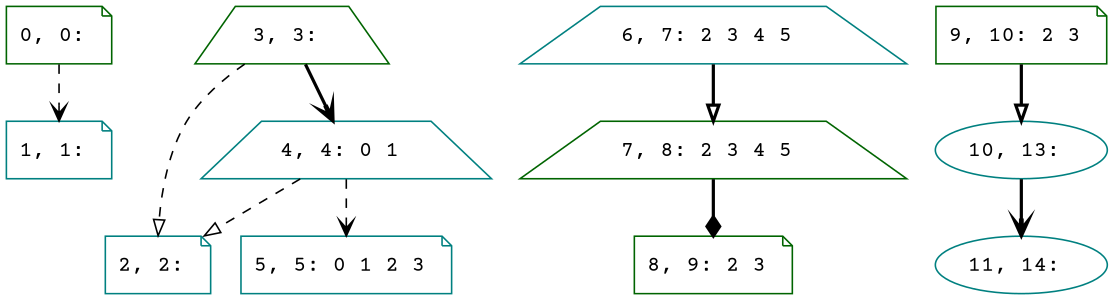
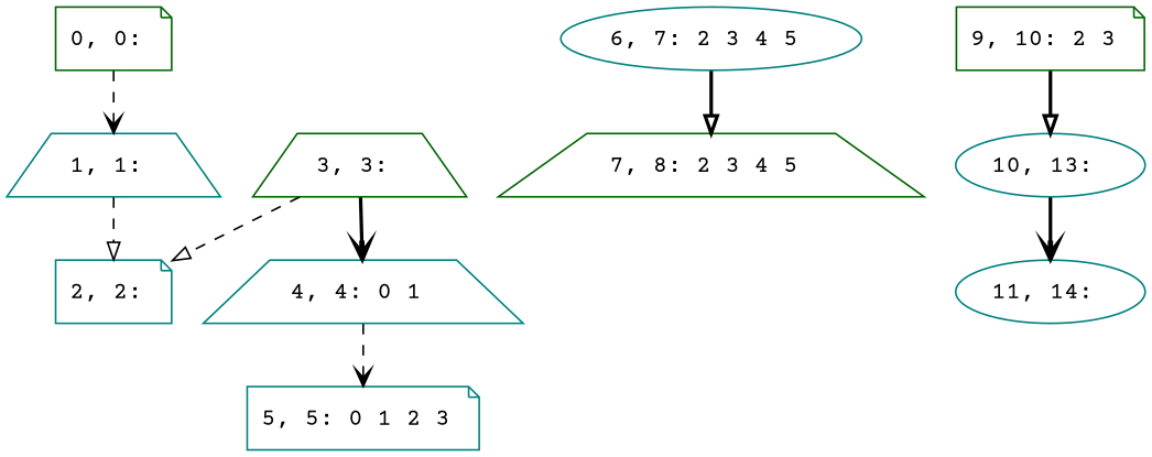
  digraph {
    fontname="Courier Prime"
    node [color=teal fontname="Courier Prime" shape=note]
    edge [arrowhead=vee fontname="Courier Prime" style=bold]
    n1 [color=darkgreen label="0, 0: "]
-   n2 [label="1, 1: "]
+   n2 [label="1, 1: " shape=trapezium]
    n3 [label="2, 2: "]
    n4 [color=darkgreen label="3, 3: " shape=trapezium]
    n5 [label="4, 4: 0 1 " shape=trapezium]
    n6 [label="5, 5: 0 1 2 3 "]
-   n7 [label="6, 7: 2 3 4 5 " shape=trapezium]
+   n7 [label="6, 7: 2 3 4 5 " shape=ellipse]
    n8 [color=darkgreen label="7, 8: 2 3 4 5 " shape=trapezium]
-   n9 [color=darkgreen label="8, 9: 2 3 "]
    n10 [color=darkgreen label="9, 10: 2 3 "]
    n11 [label="10, 13: " shape=ellipse]
    n12 [label="11, 14: " shape=ellipse]
    n1 -> n2 [style=dashed]
-   n5 -> n3 [arrowhead=onormal style=dashed]
+   n2 -> n3 [arrowhead=onormal style=dashed]
    n4 -> n3 [arrowhead=onormal style=dashed]
    n4 -> n5
    n5 -> n6 [style=dashed]
    n7 -> n8 [arrowhead=onormal]
-   n8 -> n9 [arrowhead=diamond]
    n10 -> n11 [arrowhead=onormal]
    n11 -> n12
  }
